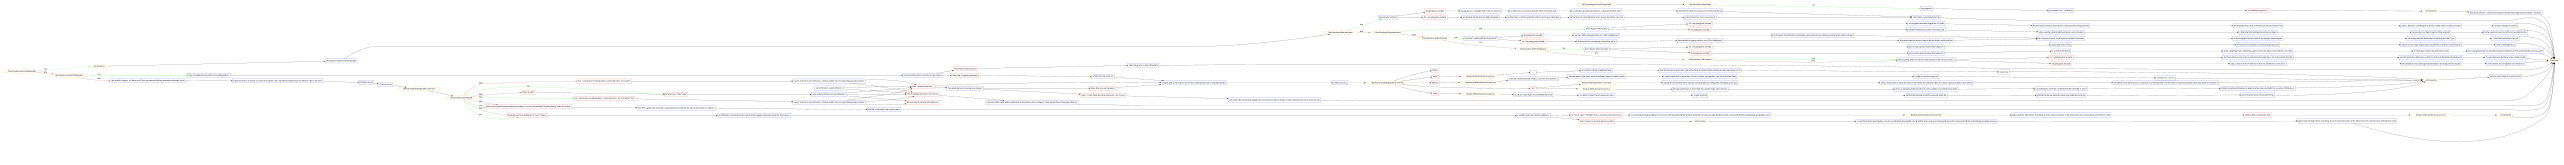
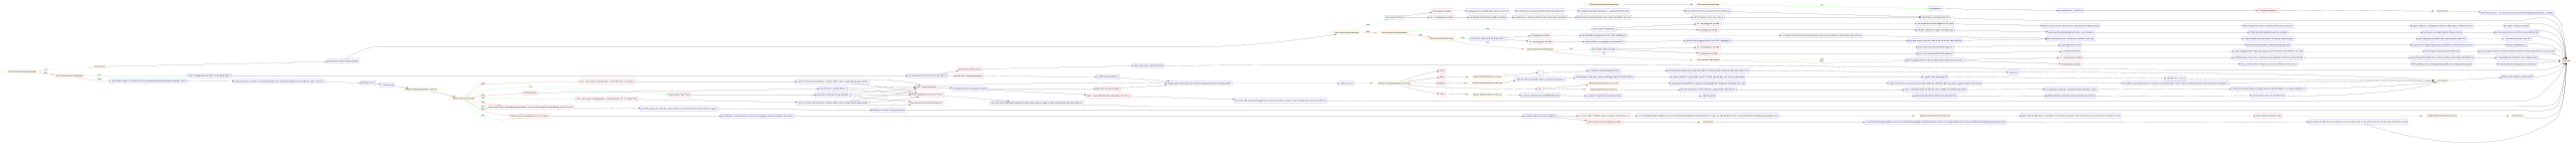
  digraph {
    fontname=Merriweather
    rankdir=LR
    node [color=blue fontname=Merriweather shape=box]
    edge [fontname=Merriweather]
    n1 [color=orange label="/EE/Types/Engine/StartDialogueNode" shape=""]
    n2 [color=orange label="Check boolean QuincyDating" shape=""]
    n3 [label="hey gorgeous"]
    n4 [label="just wanted 2 say - ur the best"]
    n5 [color=orange label="Check boolean QuincyDatingGuide2" shape=""]
    n6 [color=orange label="+20 Chemistry" shape=""]
    n7 [color=orange label="Check boolean QuincyDatingGuide1" shape=""]
    n8 [color=red label="I'm suddenly suspicious...."]
    n9 [label="checking in on my lil romantic protege"]
    n10 [label="have u thought about my offer 4 some dating advice?"]
    n11 [label="i got an offer 2 make u, bc i know ur all  'don't get outta the fked up dimension of murder' much"]
    n12 [color=orange label="+20 Chemistry" shape=""]
    n13 [color=orange label="Check boolean DrifterIntoLettie" shape=""]
    n14 [label="just remember it don't come free, it's got a fee lol"]
    n15 [label="and ur mans here, ur quincy-k, is just the lux player 2 set u up with the inside scoop* on whoever u got ur eye on**"]
    n16 [label="that was it, srsly. lol. ... amir isn't covering ur tommy with clingwrap and vaseline... it's fineee"]
    n17 [label="how's it goin' with let?"]
    n18 [color=orange label="Check boolean DrifterIntoArthur" shape=""]
    n19 [color=red label="The answer is still no. Sorry."]
    n20 [color=red label="Okay...fine. I'm getting desperate."]
    n21 [label="*besides me, ofc"]
    "Chat ends." [color=orange shape=""]
    n23 [color=red label="It's going great, actually."]
    n24 [color=red label="It's... not going great, actually."]
    n25 [label="how's it goin' with His Maj?"]
    n26 [color=orange label="Check boolean DrifterIntoAmir" shape=""]
    n27 [label="mkay m8 go solo, no skin off my back"]
    n28 [label="BOOM. that's the spirit, m8"]
    n29 [label="**n for a fee, ofc"]
    n30 [label="daaang good 4 u. i thought she'd crush u in 2 secs lol"]
    n31 [label="not shocked m8 that lady eats balls 4 breakfast"]
    n32 [color=red label="It's going great, actually."]
    n33 [color=red label="It's... not going great, actually."]
    n34 [label="lmao how's it going with the lil speedster?"]
    n35 [color=orange label="Check boolean DrifterIntoEleanor" shape=""]
    n36 [label="all right, spill it, who u got ur eye on? who u think got the real set of quality goods?"]
    n37 [color=orange label="Boolean QuincyDatingGuide1 is now true." shape=""]
    n38 [label="ur either brave or in2 the weird shit. either way? respect lol"]
    n39 [label="ur either brave or in2 the weird shit. either way? respect 4 trying lol"]
    n40 [label="still dont understand y u goin 4 the cheap copy"]
    n41 [label="not surprised man hasnt laughed in 587 years"]
    n42 [color=red label="It's going great, actually."]
    n43 [color=red label="It's... not going great, actually."]
    n44 [label="how's it goin' with scary lady?"]
    n45 [color=orange label="Check boolean DrifterIntoAoi" shape=""]
    n46 [label="besides me, ofc ;)"]
    n47 [color=orange label="Check boolean QuincyGuide" shape=""]
    n48 [label="sounds like u got past the hard part - u got past the lettie walls"]
    n49 [label="tell her how it is. dont talk down to her. respect her beliefs. n her rats"]
    n50 [label="when u got the real deal right here but ok, u do u famalam"]
    n51 [label="what he needs is some1 2 show him not 2 take himself so fking seriously"]
    n52 [label="buy that child a ringpop and hes urs 4 LIFE u kidding me?"]
    n53 [label="how in sols tits r u managing 2 screw that up? lol"]
    n54 [color=red label="It's going great, actually."]
    n55 [color=red label="It's... not going great, actually."]
    n56 [label="how's it going with aoi? u haven't made enemies of the team yet, have u?"]
    n57 [color=orange label="Boolean QuincyDatingGuide2 is now true." shape=""]
    n58 [color=red label="You... want to give me dating advice... on the other Hex... for. A *another* fee?"]
    n59 [color=red label="What's the fee *this* time?"]
    n60 [color=red label="This is such a bizarre and honestly gross situation. I'm out. And. Honestly? No more flirting. Done. We're done."]
    n61 [color=red label="But the one I have feelings for is *you,* Quincy..."]
    n62 [color=red label="What's the fee?"]
    n63 [color=red label="You... want to give me dating advice... on the other Hex... for. A price?"]
    n64 [label="keep tellin her how it is. an if she trust u? dont fk that up"]
    n65 [label="n don't. break. her. trust. once u have it"]
    n66 [label="i think what that knobhead needs is a real laugh"]
    n67 [label="but he gotta know u first, so b4 that is all the yessir nosirr shit"]
    n68 [label="eh i'm givin' him shit but he's just lonely, wants some1 to care n find joy in what he likes, like ever1 else"]
    n69 [label="buy that child a ringpop and hes urs 4 LIFE u kidding me?"]
    n70 [label="got so many questions about that tongue lol"]
    n71 [label="got so many questions about that tongue lol"]
    n72 [color=red label="It's going great, actually."]
    n73 [color=red label="It's... not going great, actually."]
    n74 [color=red label="Lettie."]
    n75 [color=red label="Arthur."]
    n76 [color=red label="Amir."]
    n77 [color=red label="Eleanor."]
    n78 [color=red label="Aoi."]
    n79 [label="u got it. n the fee is just a lil favour 4 a friend, nothin' u'd ever regret doing anyway, promise"]
    n80 [label="same as last. a lil favour 4 a special friend. ;)"]
    n81 [label="sols TITS u gotta calm down m8, ur gunna blow a fuse just like His Maj. it's just a little fun n games"]
    n82 [label="of COURSE it is, i mean look at me. i got it all. the swagger, the looks, the garms, the charms..."]
    n83 [label="just a lil favour 4 a special friend. ;)"]
    n84 [label="u got it. n the fee is just a lil favour 4 a friend, nothin' u'd ever regret doing anyway, promise"]
    n85 [label="i dont think u come back from that"]
    n86 [label="man needs to not take himself so fking seriously"]
    n87 [label="respect. fall in line. no flirting til he knows u either mean it or thats ur humor"]
    n88 [label="tho I know he's not ok, 4 real. boy isnt a soldier n never was"]
    n89 [label="boy needs some1 to play wit. share in the fun he has. smile with him"]
    n90 [label="u can tell me l8r tho lol"]
    n91 [label="u gotta play chess wit her"]
    n92 [label="srsly, u need to see her 4 what she is. don't try 2 define her or box her in"]
    n93 [label="don't look down ur nose at her, or pretend u know what she is. she ain't ur pretty lil waifu"]
    n94 [color=orange label="Boolean DrifterIntoLettie is now true." shape=""]
    n95 [color=orange label="Boolean DrifterIntoAmir is now true." shape=""]
    n96 [color=orange label="Boolean DrifterIntoEleanor is now true." shape=""]
    n97 [color=orange label="Boolean DrifterIntoArthur is now true." shape=""]
    n98 [color=orange label="Boolean DrifterIntoAoi is now true." shape=""]
    n99 [color=red label="But you haven't used the other favor yet."]
    n100 [color=red label="This is making me nervous. No. I'm out."]
    n101 [color=red label="Fine... I could use the help..."]
    n102 [label="but fine, ur 2 serious 4 me anyway. peace"]
    n103 [label="y wouldn't u pick me? all class, right here"]
    n104 [label="but he needs to know u b4 he'll let u show him that tho"]
    n105 [label="n i hope u change ur mind lol"]
    n106 [label="no biz being like this, here with us. not saying i want him gone"]
    n107 [label="needs a challenge that 1. thinks big, u gotta survive the whole convo with her 4 it to stick"]
    n108 [label="its not about winning tho, its about playing long enuff"]
    n109 [label="who doesnt just see a pretty grl in2 boybands n cute things and sees stupid"]
    n110 [label="she ain't gonna let u define her, so don't try. find joy in the things she finds joy in"]
    n111 [label="ha. oh guv u gonna get ur ass HANDED but ok lol"]
    n112 [label="u going for the knockoff when u got the real thing right here? disappoint. lol kidding u do u guv"]
    n113 [label="......"]
    n114 [label="u into the weeeeeeeeird shit n i like it, cuz lolol. more power 2 u"]
    n115 [label="she's got a kind heart. u do her dirty tho, u gonna make a lotta enemies"]
    n116 [label="suit urself. offer stands while supplies last. lemme know when u change ur mind. nobody knows these losers like i do"]
    n117 [label="then whats the harm in owing me a 2nd one?"]
    n118 [color=red label="No, I mean I have *feelings* for you, not just an attraction to you."]
    n119 [color=red label="Yeah. I mean, you do make great eye candy."]
    n120 [label="just saying when he thinks i don't seem drop the smile? i see"]
    n121 [label="if u dont play on that scale dont bother tryin"]
    n122 [label="u gotta survive long enough to get 2 the good bits. she doesn't just let any1 in"]
    n123 [label="or who doesnt see her big heart n see weakness"]
    n124 [label="if u got a big heart, she'll give u hers, simple as that"]
    n125 [label="my advice? respect the rats respect her time"]
    n126 [label="arthur? serious shit. no sense of humor on the outside. but i think he's dyin' for a smile. u gotta just take ur time with it"]
    n127 [label="ok. charitys ur thing. enough said lmao"]
    n128 [label="that lady wants 2 play chess. wants a challenge. wants 2 be made 2 think"]
    n129 [label="ok ok. so. that girls afraid no1 takes her serious. thinks every1 thinks shes dumb"]
    n130 [color=red label="I don't... I don't think that's how that works... No. I'm out."]
    n131 [color=red label="Okay, fine. I can use the advice."]
    n132 [label="n u and I look pretty great 2gether, even if u are still kinda dressing like a freak half the time. its okay. my style got thrown a bit 4 a loop with all this weird plating i got going on now"]
    n133 [color=orange label="+10 Chemistry" shape=""]
    n134 [label="...u just take care of him 4 me, ok?"]
    n135 [label="but u also gotta be there 2 remind her that she's still here in THIS world with the rest of us, yeah?"]
    n136 [label="needs a challenge that 1."]
    n137 [label="respect in gen lol"]
    n138 [label="no bullshit, not until he knows u 4 real. then u can tell him what 4. he don't take no shit from people he don't trust. patience with that 1"]
    n139 [label="nah that boi just needs some1 to play with i think. he's lonely. thinks nobody sees him. play along n ur in"]
    n140 [label="u want in with her? u  gonna have 2 work 4 it. listen. pay attention. care. oh n one other thing"]
    n141 [label="just a pretty face. show her u wanna know who she really is, yeah?"]
    n142 [label="suit urself. offer stands while supplies last. lemme know when u change ur mind. nobody knows these losers like i do"]
    n143 [color=orange label="Boolean QuincyConfession1 is now true." shape=""]
    n144 [label="n u and I look pretty great 2gether, even if u are still kinda dressing like a freak half the time. its okay. my style got thrown a bit 4 a loop with all this weird plating i got going on now"]
    n145 [label="nah but she dont take herself too seriously either tho"]
    n146 [color=orange label="+20 Chemistry" shape=""]
    n147 [label="easy peasy"]
    n148 [label="u gotta be into that tongue lol"]
    n149 [label="n find joy in what she finds joy in. appreciate her 4 who she REALLY is. not who u THINK she is"]
    n150 [label="glad u made the right choice, sexy thing. if u ever want some advice on the other losers, tho, u let me know. (it'll still cost u tho)"]
    n151 [label="glad u made the right choice, sexy thing. if u ever want some advice on the other losers, tho, u let me know. (it'll still cost u tho)"]
    n152 [label="girl like that knows when she needs to get called out on her bs"]
    n153 [label="gotta run, guv. solspeed. u gonna need it"]
    n154 [label="2 freaky 4 me... or is it ;)"]
    n155 [color=red label="Quincy, did you read what I said?"]
    n156 [label="don't be gentle w/ her. she HAAATES that"]
    n157 [color=orange label="Boolean DrifterIntoQuincy is now true." shape=""]
    n158 [color=orange label="+20 Chemistry" shape=""]
    n1 -> n2
    n2 -> n3 [color=green label=true]
    n3 -> n4
    n4 -> n8
    n5 -> n6 [color=green label=true]
    n5 -> n7 [color=brown label=false]
    n6 -> n9
    n7 -> n10 [color=green label=true]
    n7 -> n11 [color=brown label=false]
    n8 -> n12
    n9 -> n13
    n10 -> n14
    n11 -> n15
    n12 -> n16
    n13 -> n17 [color=green label=true]
    n13 -> n18 [color=brown label=false]
    n14 -> n19
    n14 -> n20
    n15 -> n21
    n16 -> "Chat ends."
    n17 -> n23
    n17 -> n24
    n18 -> n25 [color=green label=true]
    n18 -> n26 [color=brown label=false]
    n19 -> n27
    n20 -> n28
    n21 -> n29
    n23 -> n30
    n24 -> n31
    n25 -> n32
    n25 -> n33
    n26 -> n34 [color=green label=true]
    n26 -> n35 [color=brown label=true]
    n27 -> "Chat ends."
    n28 -> n36
    n29 -> n37
    n30 -> n38
    n31 -> n39
    n32 -> n40
    n33 -> n41
    n34 -> n42
    n34 -> n43
    n35 -> n44 [color=green label=true]
    n35 -> n45 [color=brown label=true]
    n36 -> n46
    n37 -> n47
    n38 -> n48
    n39 -> n49
    n40 -> n50
    n41 -> n51
    n42 -> n52
    n43 -> n53
    n44 -> n54
    n44 -> n55
    n45 -> n56 [color=green label=true]
    n45 -> n56 [color=brown label=false]
    n46 -> n57
    n47 -> n58 [color=green label=true]
    n47 -> n59 [color=green label=true]
    n47 -> n60 [color=green label=true]
    n47 -> n60 [color=brown label=false]
    n47 -> n61 [color=green label=true]
    n47 -> n61 [color=brown label=false]
    n47 -> n62 [color=brown label=false]
    n47 -> n63 [color=brown label=false]
    n48 -> n64
    n49 -> n65
    n50 -> n66
    n51 -> n67
    n52 -> n68
    n53 -> n69
    n54 -> n70
    n55 -> n71
    n56 -> n72
    n56 -> n73
    n57 -> n74
    n57 -> n75
    n57 -> n76
    n57 -> n77
    n57 -> n78
    n58 -> n79
    n59 -> n80
    n60 -> n81
    n61 -> n82
-   n62 -> n59
+   n62 -> n83
    n63 -> n84
    n64 -> n85
    n65 -> n85
    n66 -> n86
    n67 -> n87
    n68 -> n88
    n69 -> n89
    n70 -> n90
    n71 -> n91
    n72 -> n92
    n73 -> n93
    n74 -> n94
    n76 -> n95
    n77 -> n96
    n78 -> n97
    n78 -> n98
    n79 -> n99
    n79 -> n100
    n79 -> n101
    n80 -> n99
    n80 -> n100
    n80 -> n101
    n81 -> n102
    n82 -> n103
    n83 -> n100
    n83 -> n101
    n84 -> n100
    n84 -> n101
    n85 -> "Chat ends."
    n86 -> n104
    n87 -> n105
    n88 -> n106
    n89 -> n88
    n90 -> n107
    n91 -> n108
    n92 -> n109
    n93 -> n110
    n94 -> n111
    n95 -> n113
    n96 -> n114
    n97 -> n112
    n98 -> n115
    n100 -> n116
    n101 -> n36
    n101 -> n117
    n102 -> "Chat ends."
    n103 -> n118
    n103 -> n119
    n104 -> "Chat ends."
    n105 -> "Chat ends."
    n106 -> n120
    n107 -> n121
    n108 -> n122
    n109 -> n123
    n110 -> n124
    n111 -> n125
    n112 -> n126
    n113 -> n127
    n114 -> n128
    n115 -> n129
    n116 -> "Chat ends."
    n117 -> n130
    n117 -> n131
    n118 -> n132
    n119 -> n133
    n120 -> n134
    n121 -> n135
    n122 -> n136
    n123 -> "Chat ends."
    n124 -> "Chat ends."
    n125 -> n137
    n126 -> n138
    n127 -> n139
    n128 -> n140
    n129 -> n141
    n130 -> n142
    n131 -> n36
    n132 -> n143
    n133 -> n144
    n134 -> "Chat ends."
    n135 -> "Chat ends."
    n136 -> "Chat ends."
    n137 -> n145
    n138 -> n146
    n139 -> n147
    n140 -> n148
    n141 -> n149
    n142 -> "Chat ends."
    n143 -> n150
    n144 -> n151
    n145 -> n152
    n146 -> n153
    n147 -> n146
    n148 -> n154
    n149 -> n146
    n150 -> n155
    n151 -> "Chat ends."
    n152 -> n156
    n153 -> "Chat ends."
    n154 -> n146
    n155 -> n157
    n156 -> n146
    n157 -> n158
    n158 -> "Chat ends."
  }
